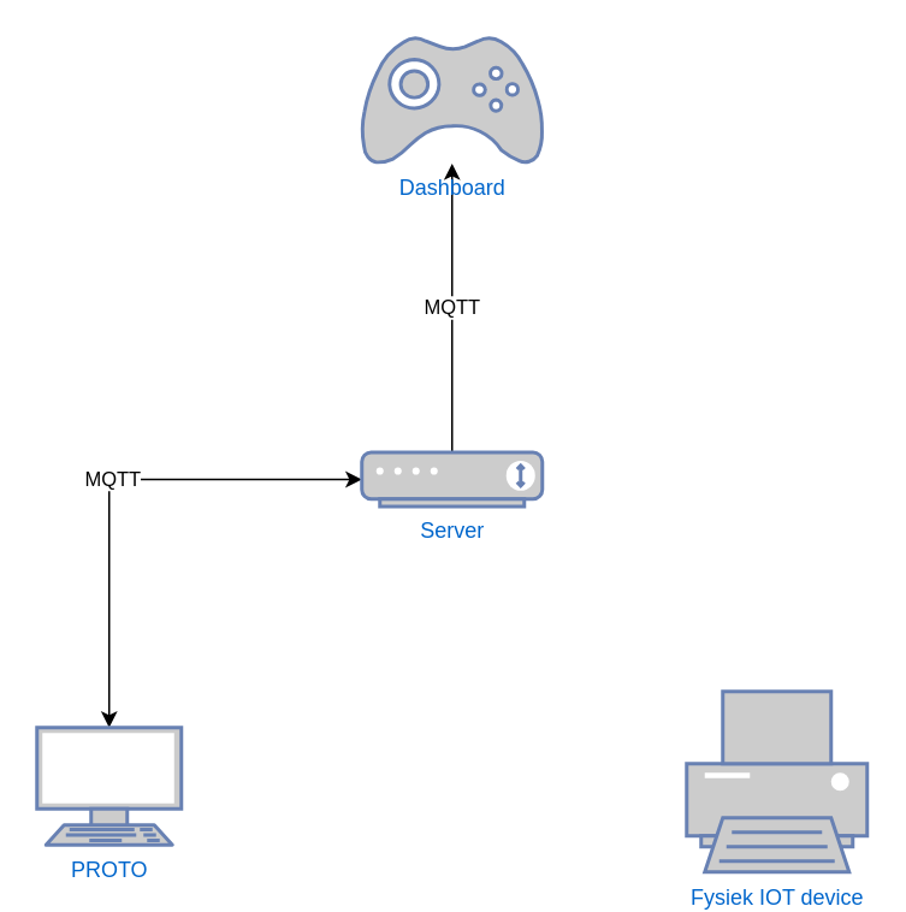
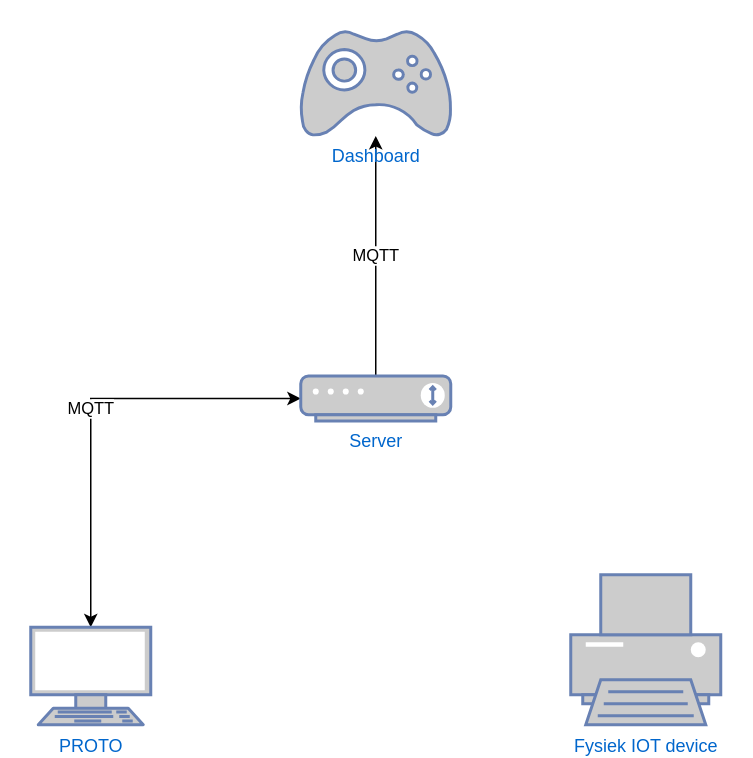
  <mxCell id="0" />
  <mxCell id="1" parent="0" />
  <mxCell id="2" value="MQTT" style="edgeStyle=orthogonalEdgeStyle;rounded=0;orthogonalLoop=1;jettySize=auto;html=1;startArrow=classic;startFill=1;" edge="1" parent="1" source="3" target="6"><mxGeometry relative="1" as="geometry"><Array as="points"><mxPoint x="60" y="265" /></Array></mxGeometry></mxCell>
- <mxCell id="3" value="PROTO" style="fontColor=#0066CC;verticalAlign=top;verticalLabelPosition=bottom;labelPosition=center;align=center;html=1;outlineConnect=0;fillColor=#CCCCCC;strokeColor=#6881B3;gradientColor=none;gradientDirection=north;strokeWidth=2;shape=mxgraph.networks.terminal;" vertex="1" parent="1"><mxGeometry x="20" y="402.5" width="80" height="65" as="geometry" /></mxCell>
+ <mxCell id="3" value="PROTO" style="fontColor=#0066CC;verticalAlign=top;verticalLabelPosition=bottom;labelPosition=center;align=center;html=1;outlineConnect=0;fillColor=#CCCCCC;strokeColor=#6881B3;gradientColor=none;gradientDirection=north;strokeWidth=2;shape=mxgraph.networks.terminal;" vertex="1" parent="1"><mxGeometry x="20" y="417.5" width="80" height="65" as="geometry" /></mxCell>
  <mxCell id="4" value="Fysiek IOT device" style="fontColor=#0066CC;verticalAlign=top;verticalLabelPosition=bottom;labelPosition=center;align=center;html=1;outlineConnect=0;fillColor=#CCCCCC;strokeColor=#6881B3;gradientColor=none;gradientDirection=north;strokeWidth=2;shape=mxgraph.networks.printer;" vertex="1" parent="1"><mxGeometry x="380" y="382.5" width="100" height="100" as="geometry" /></mxCell>
  <mxCell id="5" value="MQTT" style="edgeStyle=orthogonalEdgeStyle;rounded=0;orthogonalLoop=1;jettySize=auto;html=1;" edge="1" parent="1" source="6" target="7"><mxGeometry relative="1" as="geometry"><Array as="points"><mxPoint x="250" y="105" /></Array></mxGeometry></mxCell>
  <mxCell id="6" value="Server" style="fontColor=#0066CC;verticalAlign=top;verticalLabelPosition=bottom;labelPosition=center;align=center;html=1;outlineConnect=0;fillColor=#CCCCCC;strokeColor=#6881B3;gradientColor=none;gradientDirection=north;strokeWidth=2;shape=mxgraph.networks.modem;" vertex="1" parent="1"><mxGeometry x="200" y="250" width="100" height="30" as="geometry" /></mxCell>
  <mxCell id="7" value="Dashboard" style="fontColor=#0066CC;verticalAlign=top;verticalLabelPosition=bottom;labelPosition=center;align=center;html=1;outlineConnect=0;fillColor=#CCCCCC;strokeColor=#6881B3;gradientColor=none;gradientDirection=north;strokeWidth=2;shape=mxgraph.networks.gamepad;" vertex="1" parent="1"><mxGeometry x="200" y="20" width="100" height="70" as="geometry" /></mxCell>
